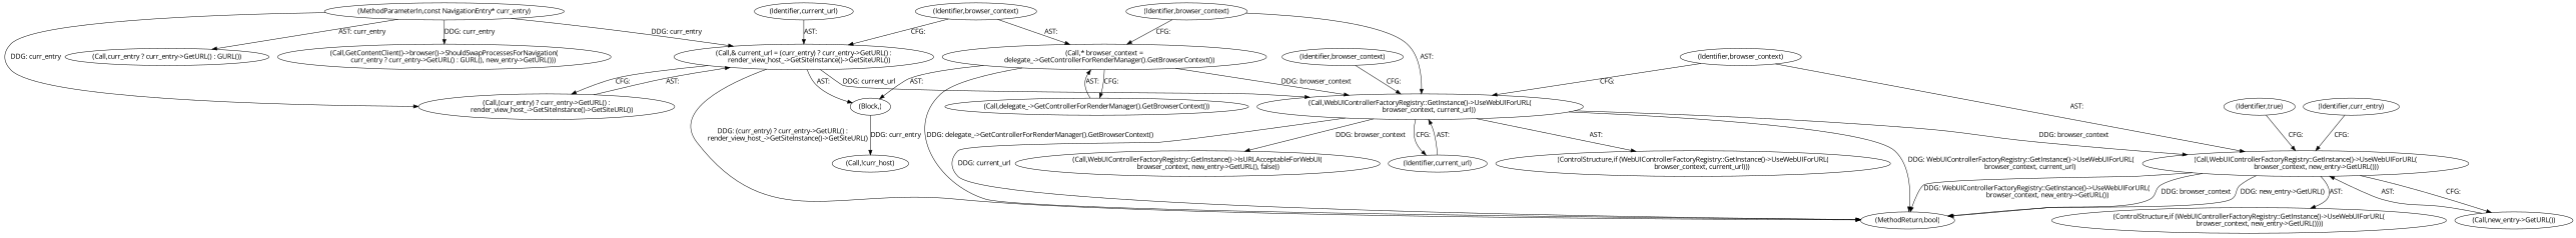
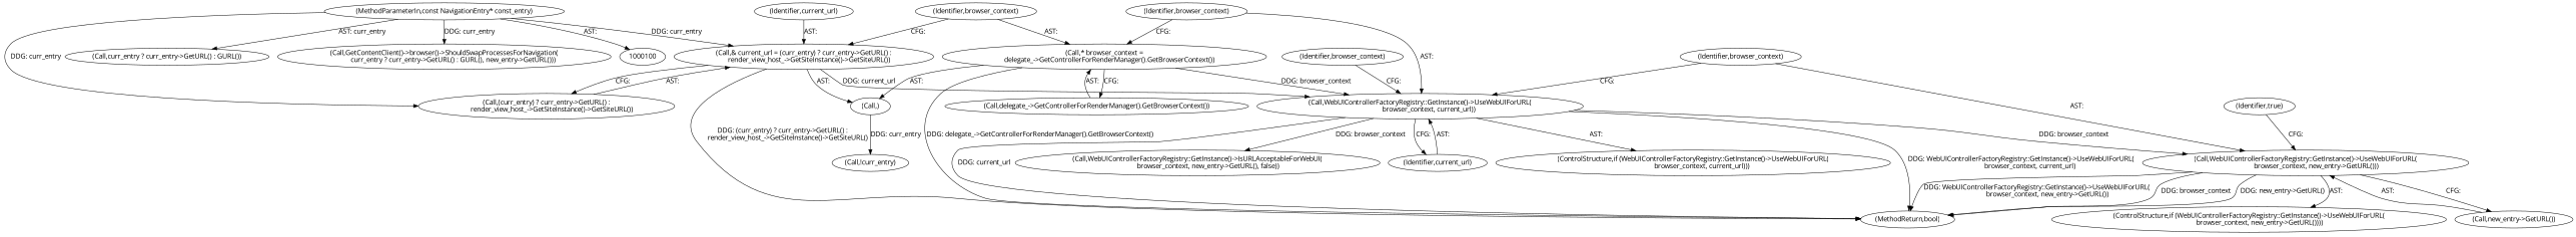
  digraph {
    fontname="Open Sans"
    node [fontname="Open Sans"]
    edge [fontname="Open Sans"]
    n1 [label="(Call,WebUIControllerFactoryRegistry::GetInstance()->UseWebUIForURL(\n            browser_context, new_entry->GetURL()))"]
    n2 [label="(MethodReturn,bool)"]
    n3 [label="(ControlStructure,if (WebUIControllerFactoryRegistry::GetInstance()->UseWebUIForURL(\n            browser_context, new_entry->GetURL())))"]
    n4 [label="(Call,new_entry->GetURL())"]
    n5 [label="(Call,WebUIControllerFactoryRegistry::GetInstance()->UseWebUIForURL(\n          browser_context, current_url))"]
    n6 [label="(Call,WebUIControllerFactoryRegistry::GetInstance()->IsURLAcceptableForWebUI(\n            browser_context, new_entry->GetURL(), false))"]
    n7 [label="(Identifier,current_url)"]
    n8 [label="(ControlStructure,if (WebUIControllerFactoryRegistry::GetInstance()->UseWebUIForURL(\n          browser_context, current_url)))"]
    n9 [label="(Call,* browser_context =\n      delegate_->GetControllerForRenderManager().GetBrowserContext())"]
    n10 [label="(Call,delegate_->GetControllerForRenderManager().GetBrowserContext())"]
-   n11 [label="(Block,)"]
-   n12 [label="(Call,!curr_host)"]
+   n11 [label="(Call,)"]
+   n12 [label="(Call,!curr_entry)"]
    n13 [label="(Call,& current_url = (curr_entry) ? curr_entry->GetURL() :\n      render_view_host_->GetSiteInstance()->GetSiteURL())"]
    n14 [label="(Call,(curr_entry) ? curr_entry->GetURL() :\n      render_view_host_->GetSiteInstance()->GetSiteURL())"]
-   n15 [label="(MethodParameterIn,const NavigationEntry* curr_entry)"]
+   n15 [label="(MethodParameterIn,const NavigationEntry* const_entry)"]
    n16 [label="(Call,curr_entry ? curr_entry->GetURL() : GURL())"]
    n17 [label="(Call,GetContentClient()->browser()->ShouldSwapProcessesForNavigation(\n          curr_entry ? curr_entry->GetURL() : GURL(), new_entry->GetURL()))"]
+   1000100
    n19 [label="(Identifier,browser_context)"]
    n20 [label="(Identifier,browser_context)"]
    n21 [label="(Identifier,true)"]
-   n22 [label="(Identifier,curr_entry)"]
    n23 [label="(Identifier,browser_context)"]
    n24 [label="(Identifier,current_url)"]
    n25 [label="(Identifier,browser_context)"]
    n1 -> n2 [label="DDG: WebUIControllerFactoryRegistry::GetInstance()->UseWebUIForURL(\n            browser_context, new_entry->GetURL())"]
    n1 -> n2 [label="DDG: browser_context"]
    n1 -> n2 [label="DDG: new_entry->GetURL()"]
    n1 -> n3 [label="AST: "]
    n1 -> n4 [label="CFG: "]
    n4 -> n1 [label="AST: "]
    n5 -> n1 [label="DDG: browser_context"]
    n5 -> n2 [label="DDG: WebUIControllerFactoryRegistry::GetInstance()->UseWebUIForURL(\n          browser_context, current_url)"]
    n5 -> n2 [label="DDG: current_url"]
    n5 -> n6 [label="DDG: browser_context"]
    n5 -> n7 [label="CFG: "]
    n5 -> n8 [label="AST: "]
    n7 -> n5 [label="AST: "]
    n9 -> n2 [label="DDG: delegate_->GetControllerForRenderManager().GetBrowserContext()"]
    n9 -> n5 [label="DDG: browser_context"]
    n9 -> n10 [label="CFG: "]
    n9 -> n11 [label="AST: "]
    n10 -> n9 [label="AST: "]
    n11 -> n12 [label="DDG: curr_entry"]
    n13 -> n2 [label="DDG: (curr_entry) ? curr_entry->GetURL() :\n      render_view_host_->GetSiteInstance()->GetSiteURL()"]
    n13 -> n5 [label="DDG: current_url"]
    n13 -> n11 [label="AST: "]
    n13 -> n14 [label="CFG: "]
    n14 -> n13 [label="AST: "]
    n15 -> n13 [label="DDG: curr_entry"]
    n15 -> n14 [label="DDG: curr_entry"]
    n15 -> n16 [label="AST: curr_entry"]
    n15 -> n17 [label="DDG: curr_entry"]
+   n15 -> 1000100 [label="AST: "]
    n19 -> n5 [label="AST: "]
    n19 -> n9 [label="CFG: "]
    n20 -> n9 [label="AST: "]
    n20 -> n13 [label="CFG: "]
    n21 -> n1 [label="CFG: "]
-   n22 -> n1 [label="CFG: "]
    n23 -> n1 [label="AST: "]
    n23 -> n5 [label="CFG: "]
    n24 -> n13 [label="AST: "]
    n25 -> n5 [label="CFG: "]
  }
